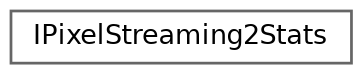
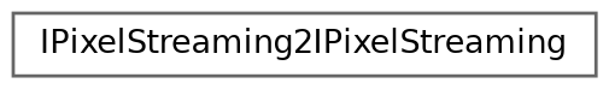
  digraph {
    rankdir=LR
-   n1 [color=grey40 fillcolor=white fontname=Helvetica fontsize=10 height=0.2 label=IPixelStreaming2Stats shape=box style=filled width=0.4]
+   n1 [color=grey40 fillcolor=white fontname=Helvetica fontsize=10 height=0.2 label=IPixelStreaming2IPixelStreaming shape=box style=filled width=0.4]
  }
